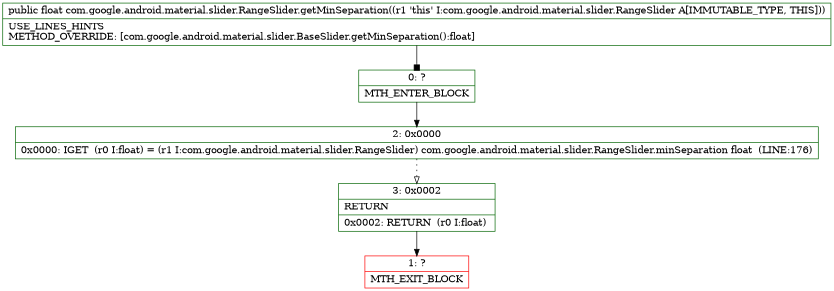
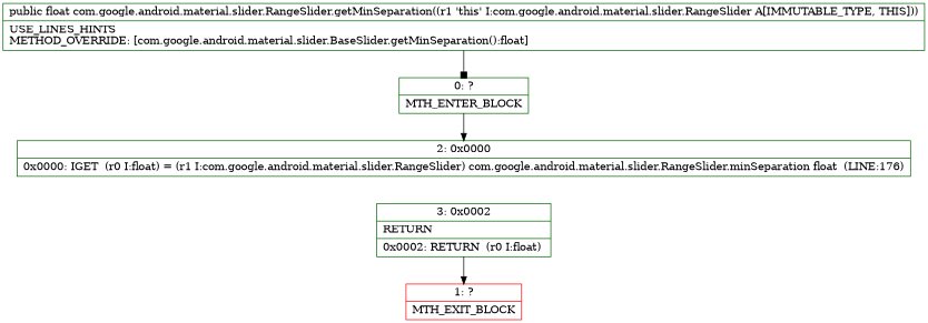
  digraph {
    node [color=darkgreen shape=record]
    edge [arrowhead=normal style=solid]
    n1 [label="{0\:\ ?|MTH_ENTER_BLOCK\l}"]
    n2 [label="{2\:\ 0x0000|0x0000: IGET  (r0 I:float) = (r1 I:com.google.android.material.slider.RangeSlider) com.google.android.material.slider.RangeSlider.minSeparation float  (LINE:176)\l}"]
    n3 [label="{3\:\ 0x0002|RETURN\l|0x0002: RETURN  (r0 I:float) \l}"]
    n4 [color=red label="{1\:\ ?|MTH_EXIT_BLOCK\l}"]
    n5 [label="{public float com.google.android.material.slider.RangeSlider.getMinSeparation((r1 'this' I:com.google.android.material.slider.RangeSlider A[IMMUTABLE_TYPE, THIS]))  | USE_LINES_HINTS\lMETHOD_OVERRIDE: [com.google.android.material.slider.BaseSlider.getMinSeparation():float]\l}"]
    n1 -> n2
-   n2 -> n3 [arrowhead=onormal style=dotted]
    n3 -> n4
    n5 -> n1 [arrowhead=box]
  }
